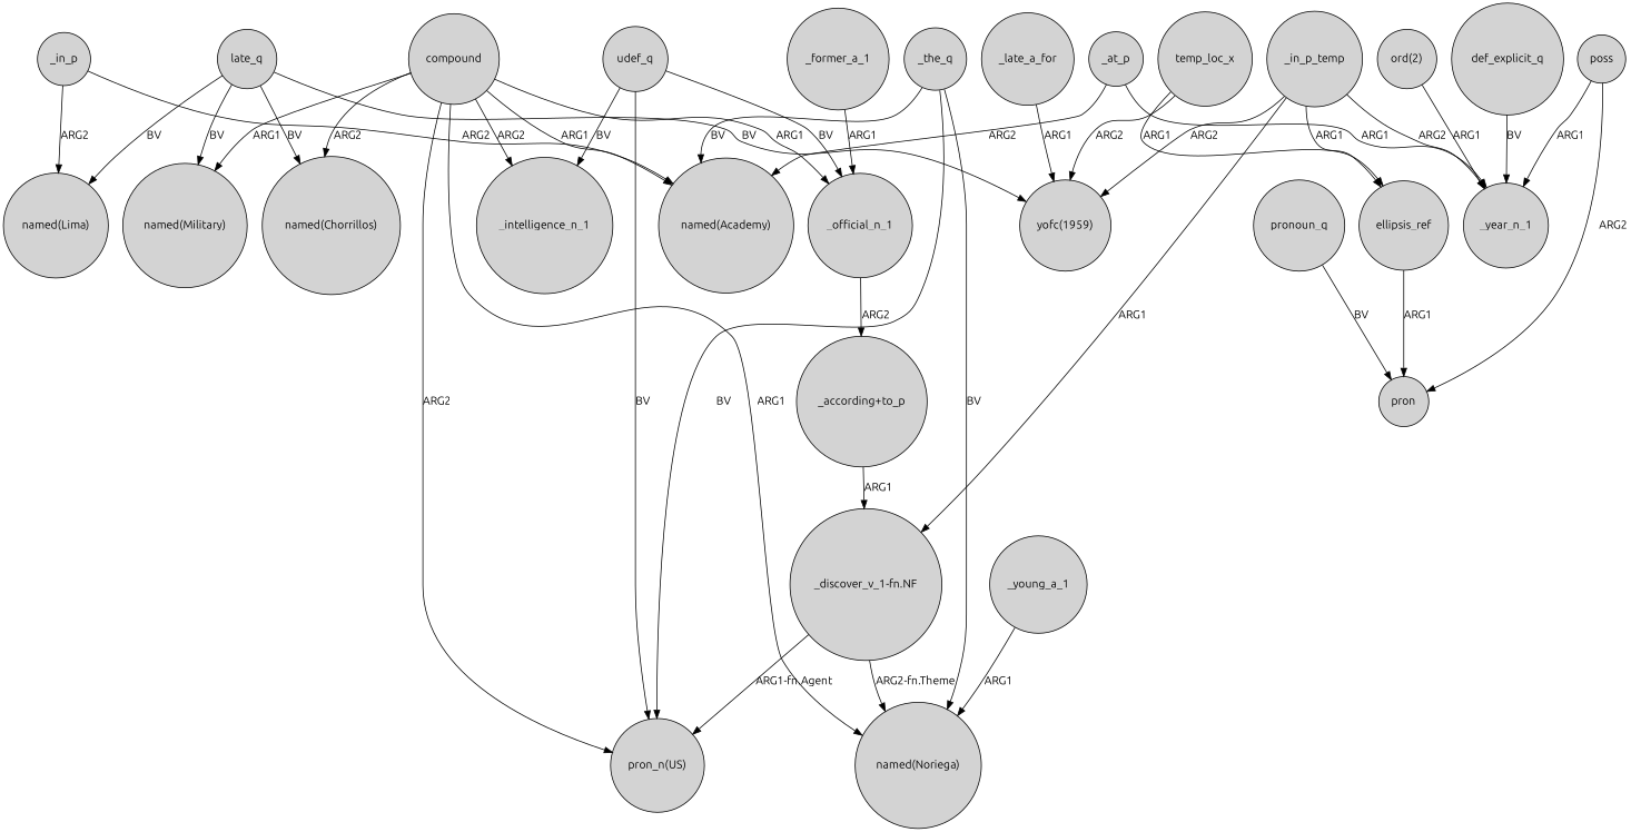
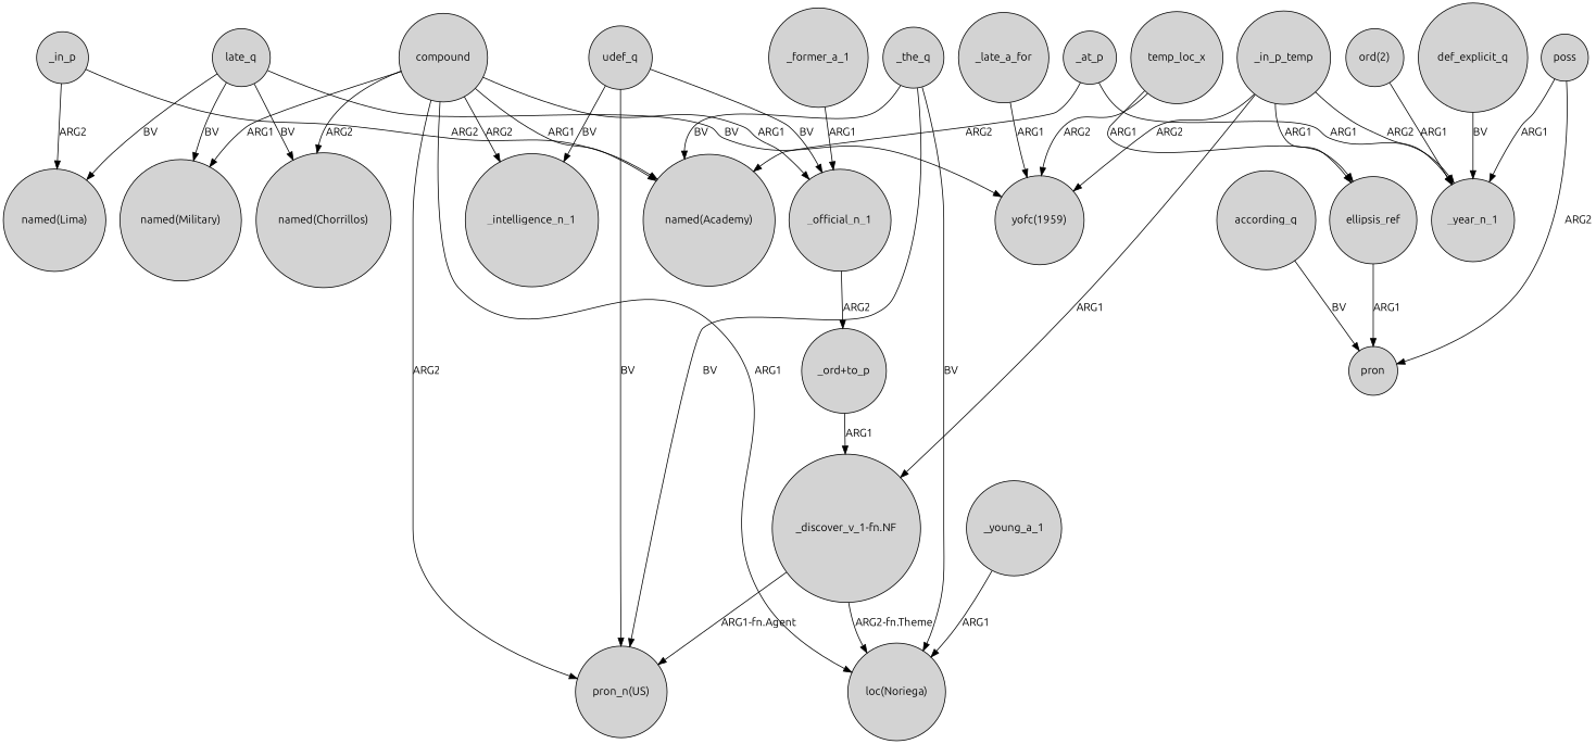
  digraph {
    fontname=Ubuntu
    node [fontname=Ubuntu shape=circle style=filled]
    edge [fontname=Ubuntu]
    n1 [label=late_q]
    "named(Lima)"
    "yofc(1959)"
    "named(Chorrillos)"
    "named(Military)"
    compound
    _intelligence_n_1
    n8 [label="pron_n(US)"]
    _official_n_1
    "named(Academy)"
-   "named(Noriega)"
-   "_according+to_p"
+   "named(Noriega)" [label="loc(Noriega)"]
+   "_according+to_p" [label="_ord+to_p"]
    _late_a_for
    udef_q
    temp_loc_x
    ellipsis_ref
    pron
    poss
    _year_n_1
    _former_a_1
    _in_p
    _in_p_temp
    "_discover_v_1-fn.NF"
    _young_a_1
    _the_q
    "ord(2)"
-   pronoun_q
+   pronoun_q [label=according_q]
    _at_p
    def_explicit_q
    n1 -> "named(Lima)" [label=BV]
    n1 -> "yofc(1959)" [label=BV]
    n1 -> "named(Chorrillos)" [label=BV]
    n1 -> "named(Military)" [label=BV]
    compound -> "named(Chorrillos)" [label=ARG2]
    compound -> "named(Military)" [label=ARG1]
    compound -> _intelligence_n_1 [label=ARG2]
    compound -> n8 [label=ARG2]
    compound -> _official_n_1 [label=ARG1]
    compound -> "named(Academy)" [label=ARG1]
    compound -> "named(Noriega)" [label=ARG1]
    _official_n_1 -> "_according+to_p" [label=ARG2]
    "_according+to_p" -> "_discover_v_1-fn.NF" [label=ARG1]
    _late_a_for -> "yofc(1959)" [label=ARG1]
    udef_q -> _intelligence_n_1 [label=BV]
    udef_q -> n8 [label=BV]
    udef_q -> _official_n_1 [label=BV]
    temp_loc_x -> "yofc(1959)" [label=ARG2]
    temp_loc_x -> ellipsis_ref [label=ARG1]
    ellipsis_ref -> pron [label=ARG1]
    poss -> pron [label=ARG2]
    poss -> _year_n_1 [label=ARG1]
    _former_a_1 -> _official_n_1 [label=ARG1]
    _in_p -> "named(Lima)" [label=ARG2]
    _in_p -> "named(Academy)" [label=ARG2]
    _in_p_temp -> "yofc(1959)" [label=ARG2]
    _in_p_temp -> ellipsis_ref [label=ARG1]
    _in_p_temp -> _year_n_1 [label=ARG2]
    _in_p_temp -> "_discover_v_1-fn.NF" [label=ARG1]
    "_discover_v_1-fn.NF" -> n8 [label="ARG1-fn.Agent"]
    "_discover_v_1-fn.NF" -> "named(Noriega)" [label="ARG2-fn.Theme"]
    _young_a_1 -> "named(Noriega)" [label=ARG1]
    _the_q -> n8 [label=BV]
    _the_q -> "named(Academy)" [label=BV]
    _the_q -> "named(Noriega)" [label=BV]
    "ord(2)" -> _year_n_1 [label=ARG1]
    pronoun_q -> pron [label=BV]
    _at_p -> "named(Academy)" [label=ARG2]
    _at_p -> _year_n_1 [label=ARG1]
    def_explicit_q -> _year_n_1 [label=BV]
  }
